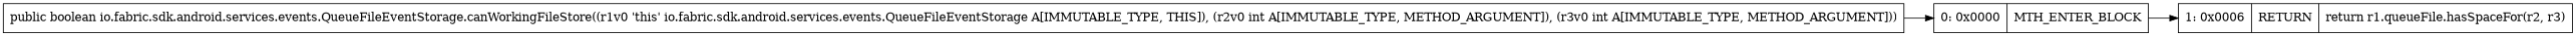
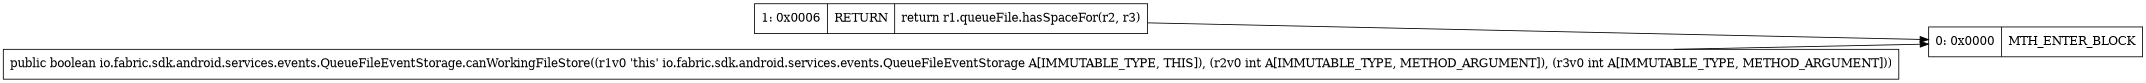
  digraph {
    rankdir=LR
    node [shape=record]
    n1 [label="{0\:\ 0x0000|MTH_ENTER_BLOCK\l}"]
    n2 [label="{1\:\ 0x0006|RETURN\l|return r1.queueFile.hasSpaceFor(r2, r3)\l}"]
    n3 [label="{public boolean io.fabric.sdk.android.services.events.QueueFileEventStorage.canWorkingFileStore((r1v0 'this' io.fabric.sdk.android.services.events.QueueFileEventStorage A[IMMUTABLE_TYPE, THIS]), (r2v0 int A[IMMUTABLE_TYPE, METHOD_ARGUMENT]), (r3v0 int A[IMMUTABLE_TYPE, METHOD_ARGUMENT])) }"]
-   n1 -> n2
+   n2 -> n1
    n3 -> n1
  }
